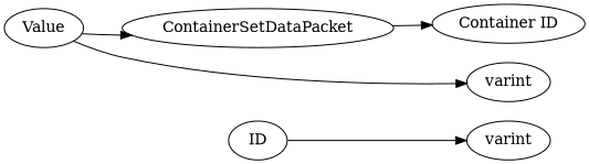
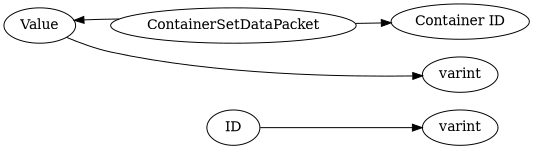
  digraph {
    rankdir=LR
    n1 [label=varint]
    n2 [label=varint]
    n3 [label=ContainerSetDataPacket]
    n4 [label="Container ID"]
    n5 [label=Value]
    n6 [label=ID]
    subgraph sub_1 {
      rank=max
      n1
      n2
    }
    n3 -> n4
-   n5 -> n3
+   n3 -> n5
    n5 -> n2
    n6 -> n1
  }
